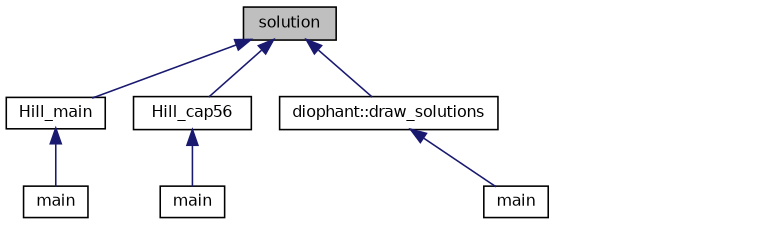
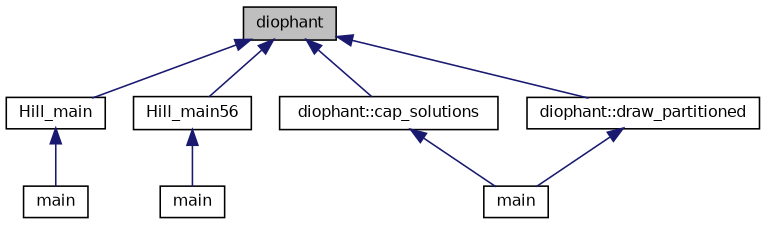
  digraph {
    rankdir=TB
    node [color=black fillcolor=white fontname=Helvetica fontsize=10 shape=record style=filled]
    edge [color=midnightblue dir=back fontname=Helvetica fontsize=10 labelfontname=Helvetica labelfontsize=10 style=solid]
-   n1 [fillcolor=grey75 fontcolor=black height=0.2 label=solution width=0.4]
+   n1 [fillcolor=grey75 fontcolor=black height=0.2 label=diophant width=0.4]
    n2 [height=0.2 label=Hill_main width=0.4]
-   n3 [height=0.2 label=Hill_cap56 width=0.4]
-   n4 [height=0.2 label="diophant::draw_solutions" width=0.4]
+   n3 [height=0.2 label=Hill_main56 width=0.4]
+   n4 [height=0.2 label="diophant::cap_solutions" width=0.4]
+   n5 [height=0.2 label="diophant::draw_partitioned" width=0.4]
    n6 [height=0.2 label=main width=0.4]
    n7 [height=0.2 label=main width=0.4]
    n8 [height=0.2 label=main width=0.4]
    n1 -> n2
    n1 -> n3
    n1 -> n4
+   n1 -> n5
    n2 -> n6
    n3 -> n7
    n4 -> n8
+   n5 -> n8
  }
